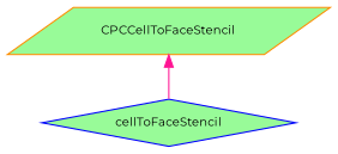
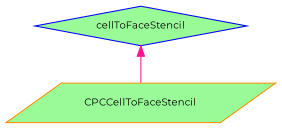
  digraph {
    fontname=Montserrat
    node [fillcolor=palegreen fontname=Montserrat fontsize=10 style=filled]
    n1 [color=darkorange fontcolor=black height=0.2 label=CPCCellToFaceStencil shape=parallelogram width=0.4]
    n2 [color=blue height=0.2 label=cellToFaceStencil shape=diamond width=0.4]
-   n1 -> n2 [color=deeppink dir=back fontname=Montserrat fontsize=10 labelfontname=FreeSans labelfontsize=10 style=solid]
+   n2 -> n1 [color=deeppink dir=back fontname=Montserrat fontsize=10 labelfontname=FreeSans labelfontsize=10 style=solid]
  }
